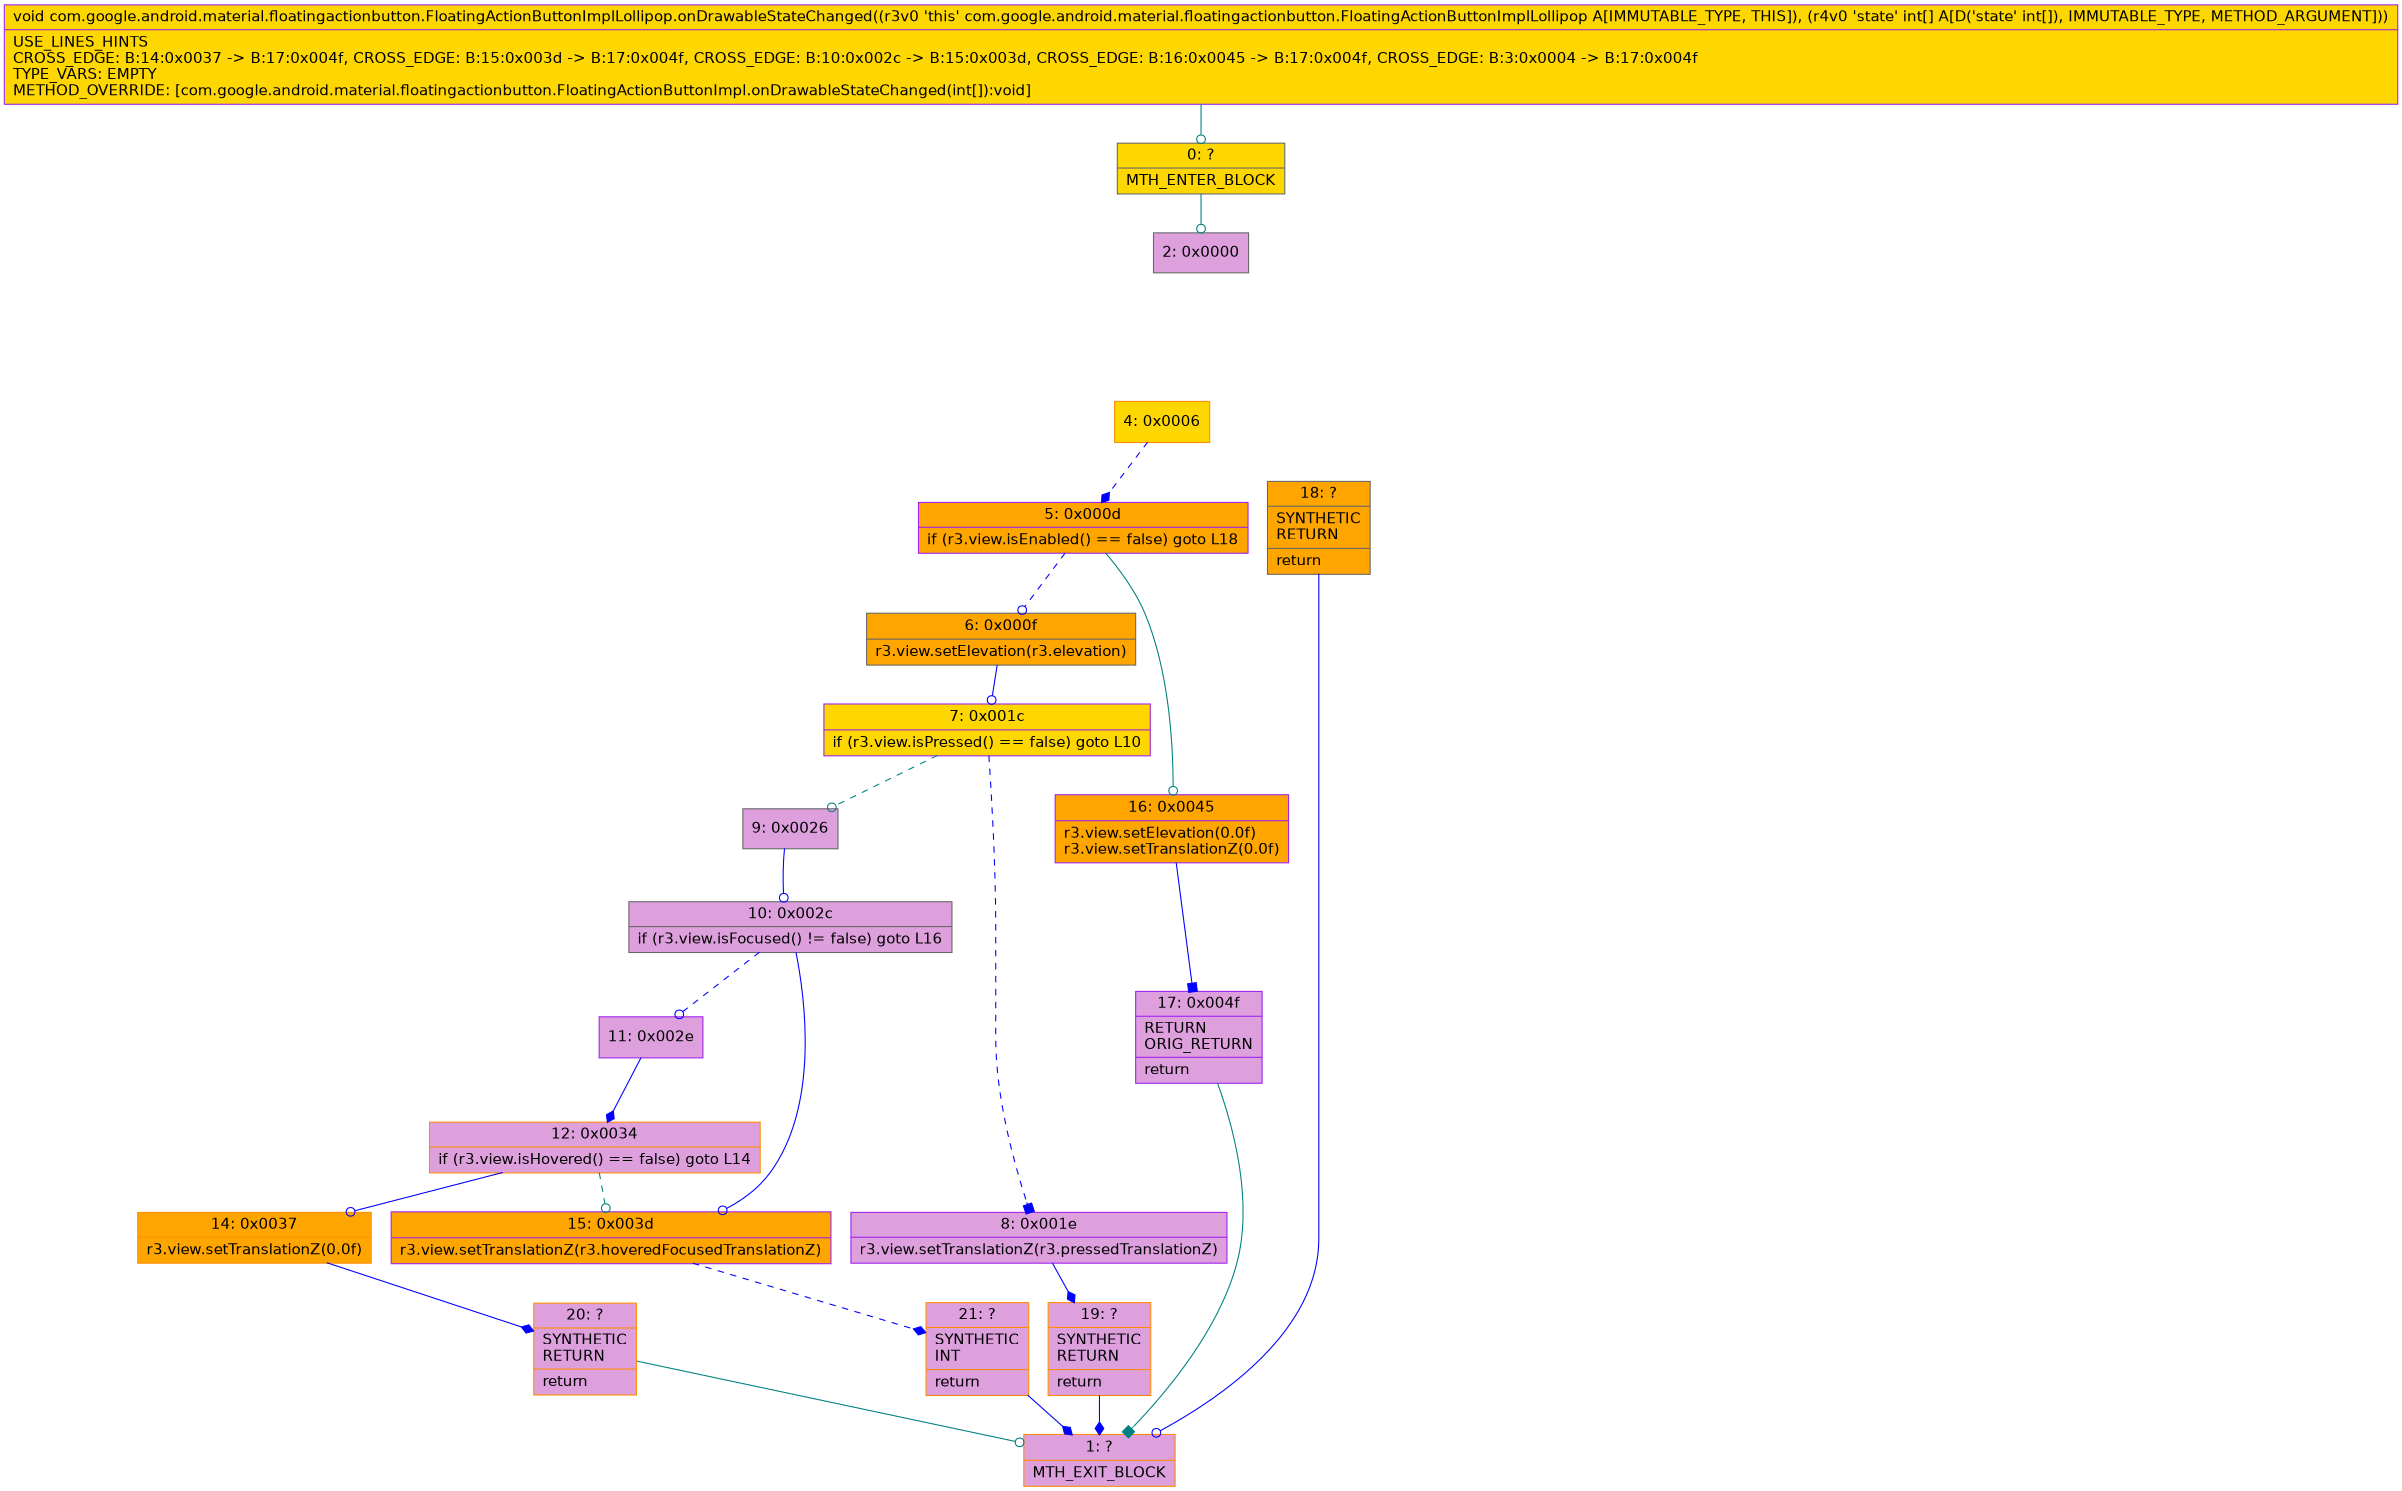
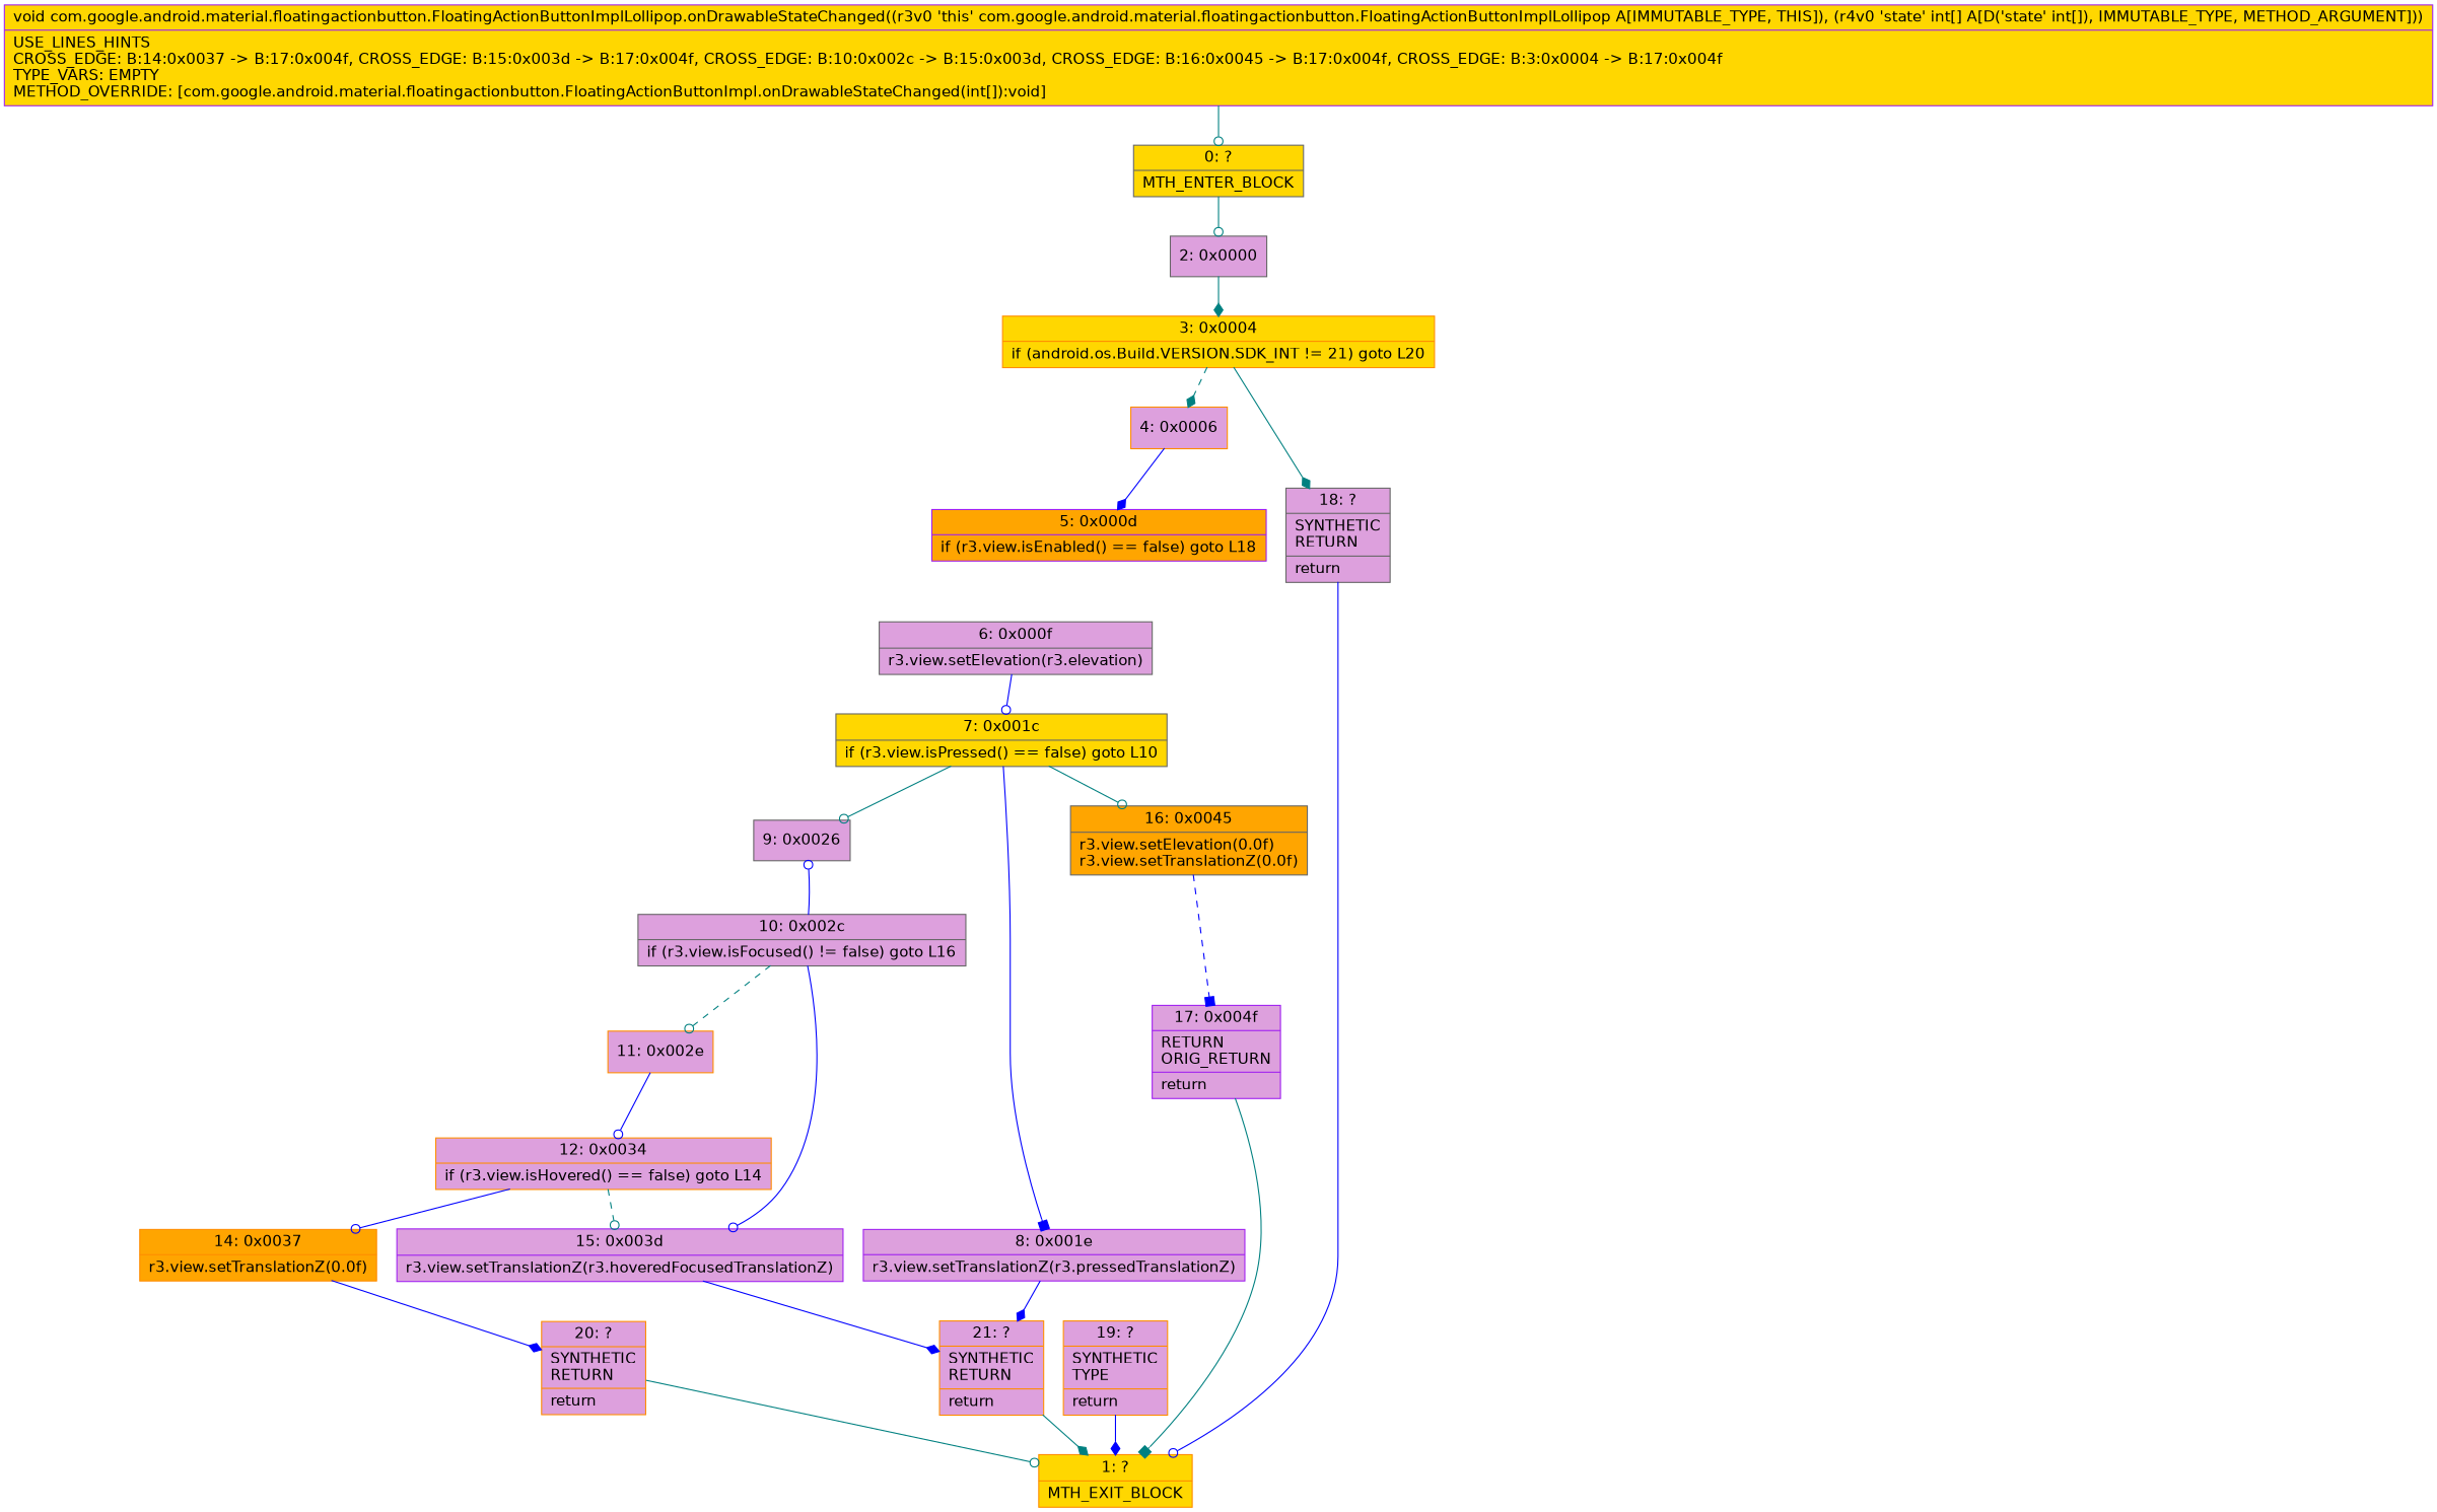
  digraph {
    fontname="DejaVu Sans"
    node [color=gray40 fillcolor=plum fontname="DejaVu Sans" shape=record style=filled]
    edge [arrowhead=odot color=blue fontname="DejaVu Sans"]
    n1 [fillcolor=gold label="{0\:\ ?|MTH_ENTER_BLOCK\l}"]
    n2 [label="{2\:\ 0x0000}"]
-   n4 [color=darkorange fillcolor=gold label="{4\:\ 0x0006}"]
-   n5 [fillcolor=orange label="{18\:\ ?|SYNTHETIC\lRETURN\l|return\l}"]
+   n3 [color=darkorange fillcolor=gold label="{3\:\ 0x0004|if (android.os.Build.VERSION.SDK_INT != 21) goto L20\l}"]
+   n4 [color=darkorange label="{4\:\ 0x0006}"]
+   n5 [label="{18\:\ ?|SYNTHETIC\lRETURN\l|return\l}"]
    n6 [color=purple fillcolor=orange label="{5\:\ 0x000d|if (r3.view.isEnabled() == false) goto L18\l}"]
-   n7 [color=darkorange label="{1\:\ ?|MTH_EXIT_BLOCK\l}"]
-   n8 [fillcolor=orange label="{6\:\ 0x000f|r3.view.setElevation(r3.elevation)\l}"]
-   n9 [color=purple fillcolor=orange label="{16\:\ 0x0045|r3.view.setElevation(0.0f)\lr3.view.setTranslationZ(0.0f)\l}"]
-   n10 [color=purple fillcolor=gold label="{7\:\ 0x001c|if (r3.view.isPressed() == false) goto L10\l}"]
+   n7 [color=darkorange fillcolor=gold label="{1\:\ ?|MTH_EXIT_BLOCK\l}"]
+   n8 [label="{6\:\ 0x000f|r3.view.setElevation(r3.elevation)\l}"]
+   n9 [fillcolor=orange label="{16\:\ 0x0045|r3.view.setElevation(0.0f)\lr3.view.setTranslationZ(0.0f)\l}"]
+   n10 [fillcolor=gold label="{7\:\ 0x001c|if (r3.view.isPressed() == false) goto L10\l}"]
    n11 [color=purple label="{17\:\ 0x004f|RETURN\lORIG_RETURN\l|return\l}"]
    n12 [color=purple label="{8\:\ 0x001e|r3.view.setTranslationZ(r3.pressedTranslationZ)\l}"]
    n13 [label="{9\:\ 0x0026}"]
-   n14 [color=darkorange label="{19\:\ ?|SYNTHETIC\lRETURN\l|return\l}"]
+   n14 [color=darkorange label="{19\:\ ?|SYNTHETIC\lTYPE\l|return\l}"]
    n15 [label="{10\:\ 0x002c|if (r3.view.isFocused() != false) goto L16\l}"]
-   n16 [color=purple label="{11\:\ 0x002e}"]
-   n17 [color=purple fillcolor=orange label="{15\:\ 0x003d|r3.view.setTranslationZ(r3.hoveredFocusedTranslationZ)\l}"]
+   n16 [color=darkorange label="{11\:\ 0x002e}"]
+   n17 [color=purple label="{15\:\ 0x003d|r3.view.setTranslationZ(r3.hoveredFocusedTranslationZ)\l}"]
    n18 [color=darkorange label="{12\:\ 0x0034|if (r3.view.isHovered() == false) goto L14\l}"]
-   n19 [color=darkorange label="{21\:\ ?|SYNTHETIC\lINT\l|return\l}"]
+   n19 [color=darkorange label="{21\:\ ?|SYNTHETIC\lRETURN\l|return\l}"]
    n20 [color=darkorange fillcolor=orange label="{14\:\ 0x0037|r3.view.setTranslationZ(0.0f)\l}"]
    n21 [color=darkorange label="{20\:\ ?|SYNTHETIC\lRETURN\l|return\l}"]
    n22 [color=purple fillcolor=gold label="{void com.google.android.material.floatingactionbutton.FloatingActionButtonImplLollipop.onDrawableStateChanged((r3v0 'this' com.google.android.material.floatingactionbutton.FloatingActionButtonImplLollipop A[IMMUTABLE_TYPE, THIS]), (r4v0 'state' int[] A[D('state' int[]), IMMUTABLE_TYPE, METHOD_ARGUMENT]))  | USE_LINES_HINTS\lCROSS_EDGE: B:14:0x0037 \-\> B:17:0x004f, CROSS_EDGE: B:15:0x003d \-\> B:17:0x004f, CROSS_EDGE: B:10:0x002c \-\> B:15:0x003d, CROSS_EDGE: B:16:0x0045 \-\> B:17:0x004f, CROSS_EDGE: B:3:0x0004 \-\> B:17:0x004f\lTYPE_VARS: EMPTY\lMETHOD_OVERRIDE: [com.google.android.material.floatingactionbutton.FloatingActionButtonImpl.onDrawableStateChanged(int[]):void]\l}"]
    n1 -> n2 [color=teal]
-   n4 -> n6 [arrowhead=diamond style=dashed]
+   n2 -> n3 [arrowhead=diamond color=teal]
+   n3 -> n4 [arrowhead=diamond color=teal style=dashed]
+   n3 -> n5 [arrowhead=diamond color=teal]
+   n4 -> n6 [arrowhead=diamond]
    n5 -> n7
-   n6 -> n8 [style=dashed]
-   n6 -> n9 [color=teal]
+   n10 -> n9 [color=teal]
    n8 -> n10
-   n9 -> n11 [arrowhead=box]
-   n10 -> n12 [arrowhead=box style=dashed]
-   n10 -> n13 [color=teal style=dashed]
+   n9 -> n11 [arrowhead=box style=dashed]
+   n10 -> n12 [arrowhead=box style=solid]
+   n10 -> n13 [color=teal]
    n11 -> n7 [arrowhead=box color=teal]
-   n12 -> n14 [arrowhead=diamond]
-   n13 -> n15
+   n12 -> n19 [arrowhead=diamond]
+   n15 -> n13
    n14 -> n7 [arrowhead=diamond]
-   n15 -> n16 [style=dashed]
+   n15 -> n16 [color=teal style=dashed]
    n15 -> n17
-   n16 -> n18 [arrowhead=diamond]
-   n17 -> n19 [arrowhead=diamond style=dashed]
+   n16 -> n18
+   n17 -> n19 [arrowhead=diamond]
    n18 -> n17 [color=teal style=dashed]
    n18 -> n20
-   n19 -> n7 [arrowhead=diamond]
+   n19 -> n7 [arrowhead=diamond color=teal]
    n20 -> n21 [arrowhead=diamond]
    n21 -> n7 [color=teal]
    n22 -> n1 [color=teal]
  }
